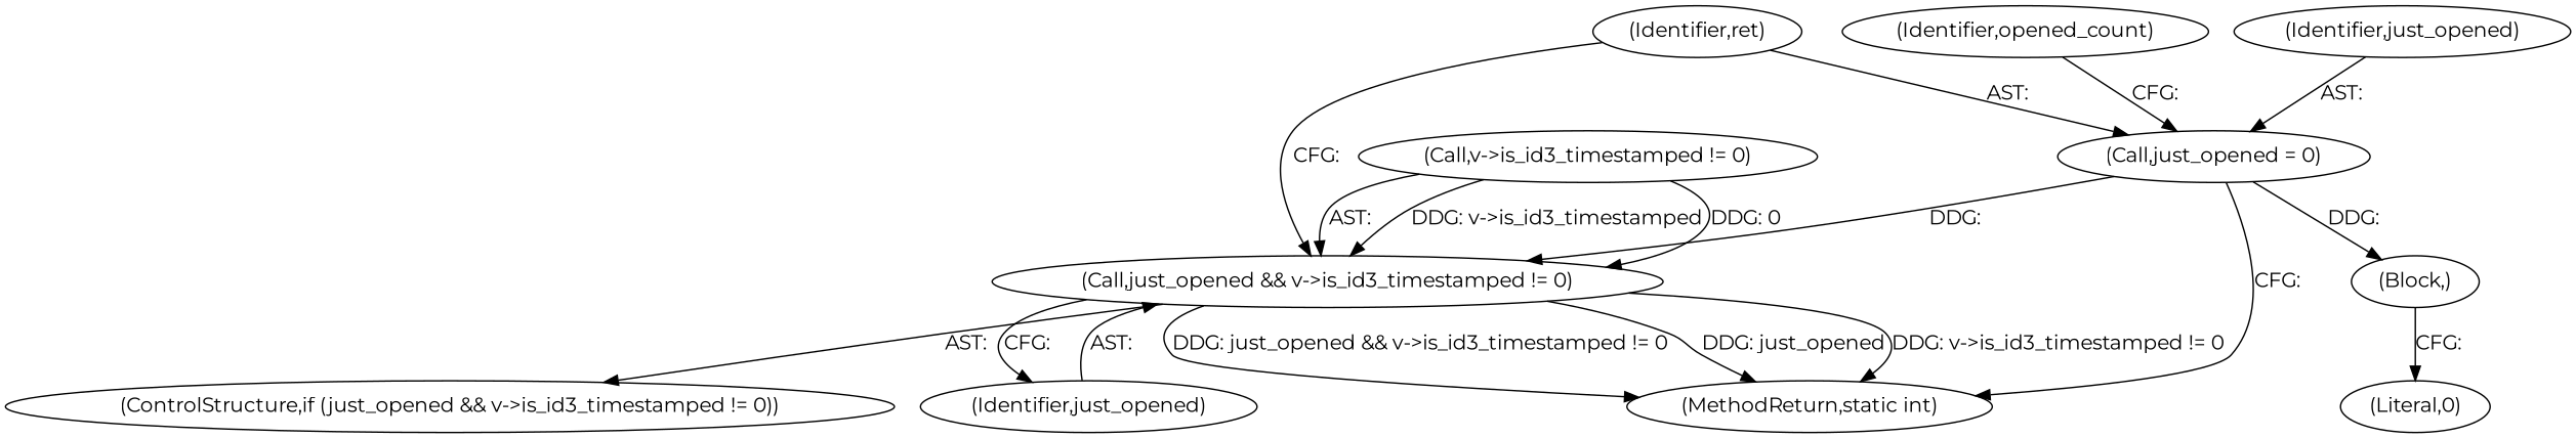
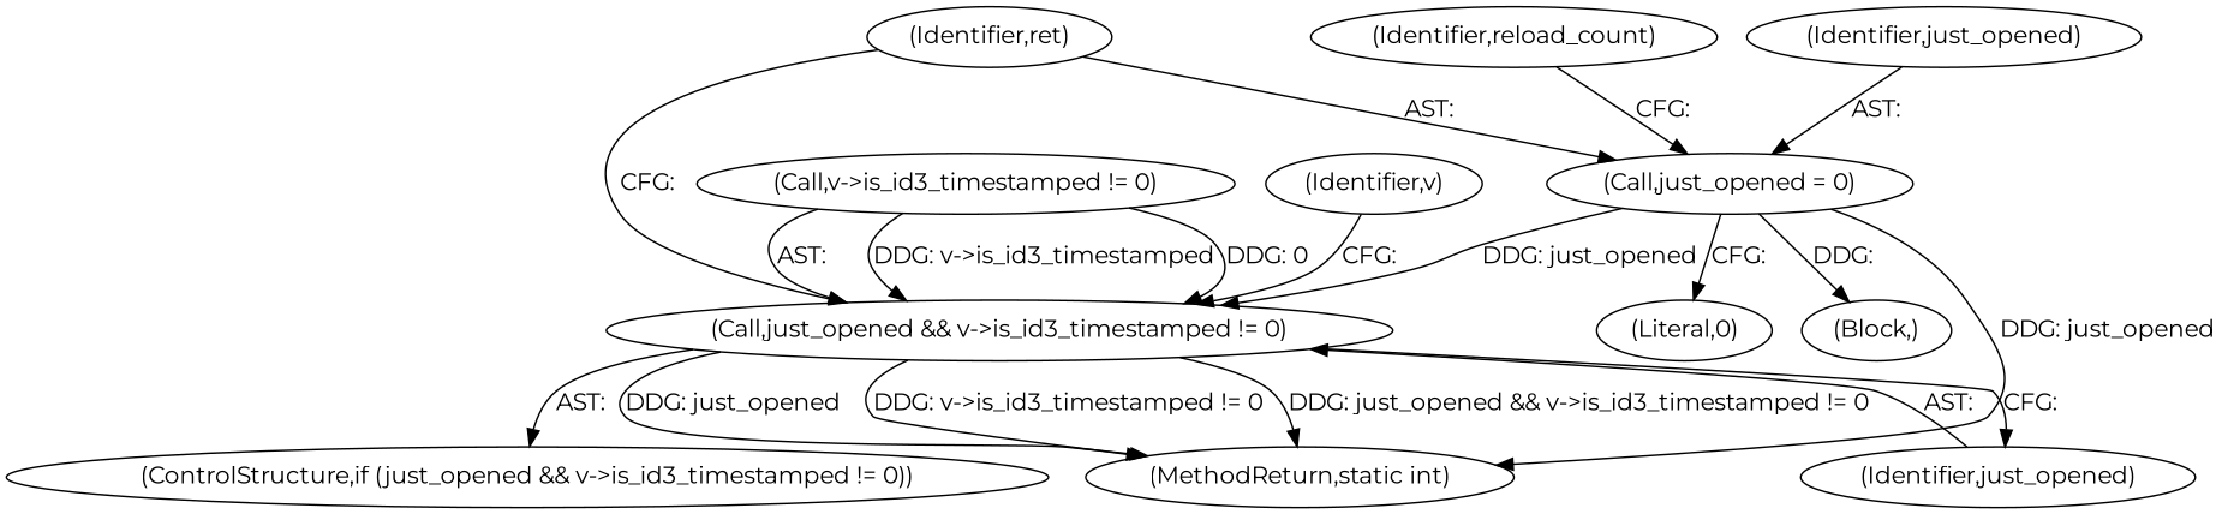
  digraph {
    fontname=Montserrat
    node [fontname=Montserrat]
    edge [fontname=Montserrat]
    n1 [label="(Call,just_opened = 0)"]
    n2 [label="(Call,just_opened && v->is_id3_timestamped != 0)"]
    n3 [label="(Literal,0)"]
    n4 [label="(Block,)"]
    n5 [label="(MethodReturn,static int)"]
    n6 [label="(ControlStructure,if (just_opened && v->is_id3_timestamped != 0))"]
    n7 [label="(Identifier,just_opened)"]
    n8 [label="(Call,v->is_id3_timestamped != 0)"]
-   n9 [label="(Identifier,opened_count)"]
+   n9 [label="(Identifier,reload_count)"]
    n10 [label="(Identifier,ret)"]
+   n11 [label="(Identifier,v)"]
    n12 [label="(Identifier,just_opened)"]
-   n1 -> n2 [label="DDG: "]
-   n4 -> n3 [label="CFG: "]
+   n1 -> n2 [label="DDG: just_opened"]
+   n1 -> n3 [label="CFG: "]
    n1 -> n4 [label="DDG: "]
-   n1 -> n5 [label="CFG: "]
+   n1 -> n5 [label="DDG: just_opened"]
    n2 -> n5 [label="DDG: just_opened && v->is_id3_timestamped != 0"]
    n2 -> n5 [label="DDG: just_opened"]
    n2 -> n5 [label="DDG: v->is_id3_timestamped != 0"]
    n2 -> n6 [label="AST: "]
    n2 -> n7 [label="CFG: "]
    n7 -> n2 [label="AST: "]
    n8 -> n2 [label="AST: "]
    n8 -> n2 [label="DDG: v->is_id3_timestamped"]
    n8 -> n2 [label="DDG: 0"]
    n9 -> n1 [label="CFG: "]
    n10 -> n1 [label="AST: "]
    n10 -> n2 [label="CFG: "]
+   n11 -> n2 [label="CFG: "]
    n12 -> n1 [label="AST: "]
  }
